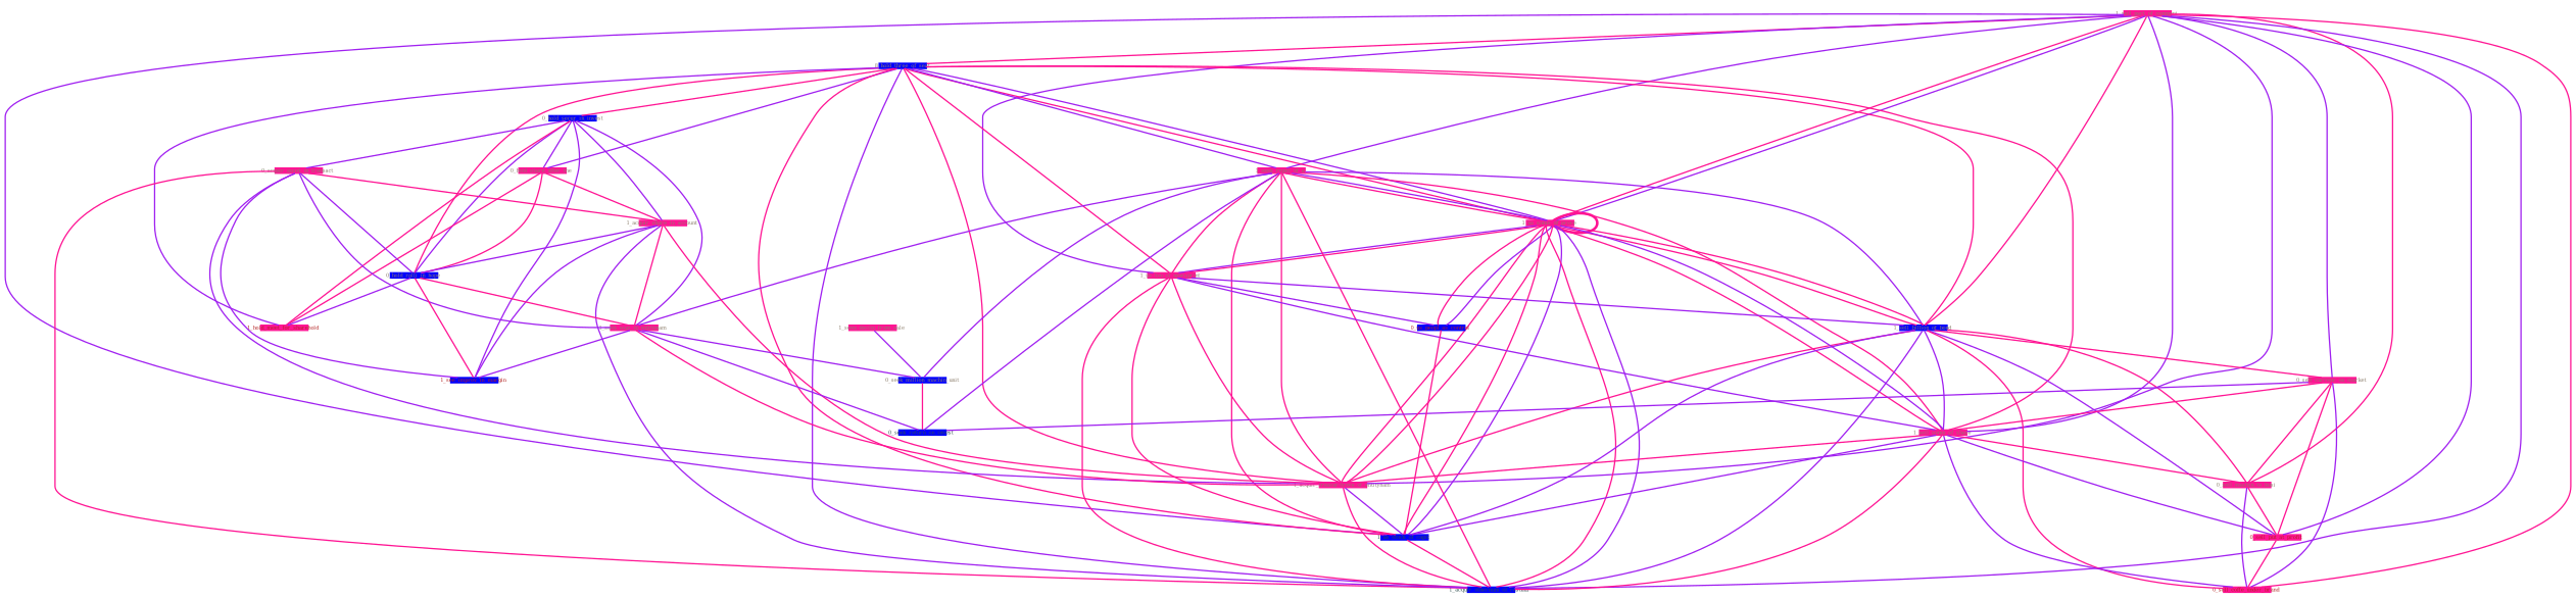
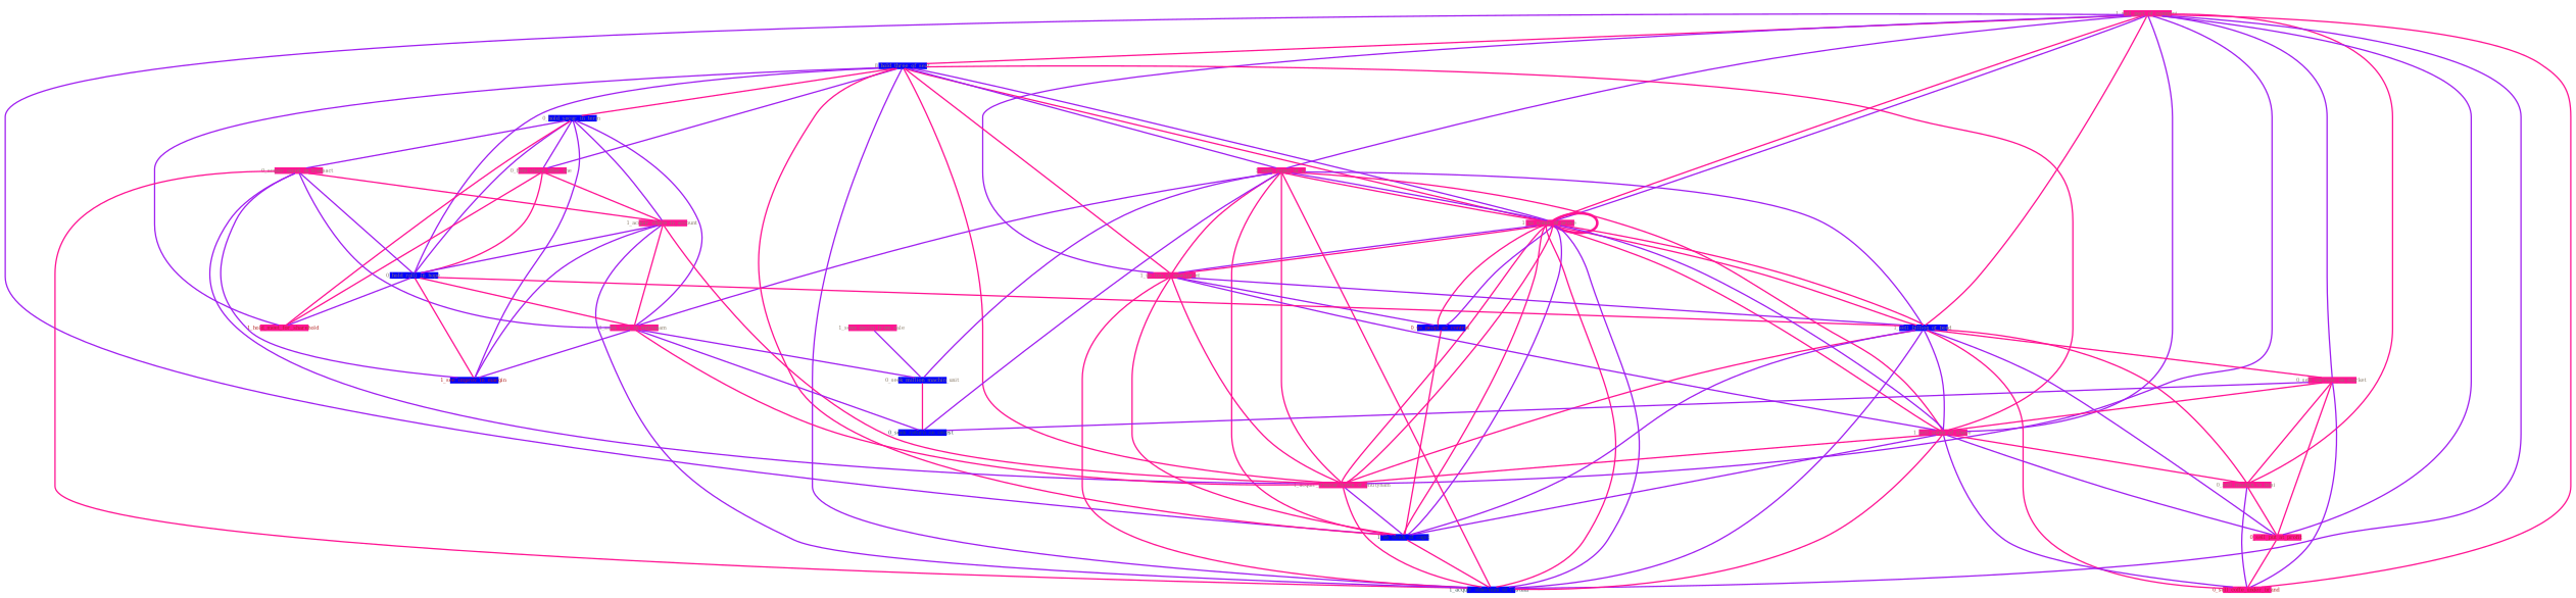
  graph {
    node [color=deeppink fixedsize=true fontcolor="#8b7d6b" fontsize=4 shape=polygon style=filled]
    edge [color=deeppink w=1]
    "1_seen_declin_from_sale " [height=.06 width=.5]
    "1_sell_part_of_compani " [height=.06 width=.5]
    n3 [color=blue height=.06 label="8_hold_three_of_seat" width=.5]
    "1_us_some_of_proce " [height=.06 width=.5]
-   "0_hold_secur_in_term " [color=blue height=.06 width=.5 label="0_hold_secur_in_invest"]
+   "0_hold_secur_in_term " [color=blue height=.06 width=.5]
    "0_hold_share_after_the " [height=.06 width=.5]
    "1_seek_repay_of_a " [height=.06 width=.5]
    "0_acquir_asset_in_transact " [height=.06 width=.5]
    "1_us_ton_of_newsprint " [height=.06 width=.5]
    "1_sell_billion_of_bond " [color=blue height=.06 width=.5]
    "0_sell_currenc_on_market " [height=.06 width=.5]
    "1_acquir_share_in_account " [height=.06 width=.5]
    "0_hold_ralli_in_hope " [color=blue height=.06 width=.5]
    "1_sell_some_of_share " [height=.06 width=.5]
    "1_seek_seat_in_entitynam " [height=.06 width=.5]
    "1_acquir_treasur-trove_of_entitynam " [height=.06 width=.5]
    "0_sell_machin_to_busi " [height=.06 width=.5]
    n18 [color=blue height=.06 label="0_seek_million_machin_unit" width=.5]
    "0_us_peopl_as_control " [color=blue fontcolor="#b22222" height=.06 width=.5]
    "0_sell_put_at_profit " [fontcolor="#b22222" height=.06 width=.5]
    "1_see_improv_in_margin " [color=blue fontcolor="#b22222" height=.06 width=.5]
    "0_sell_coffe_under_brand " [fontcolor="#b22222" height=.06 width=.5]
    "1_hold_meet_for_sharehold " [fontcolor="#b22222" height=.06 width=.5]
    "1_us_stock_of_capit " [color=blue fontcolor="#2f4f4f" height=.06 width=.5]
    "1_acquir_othernum_of_restaur " [color=blue fontcolor="#2f4f4f" height=.06 width=.5]
    "0_seek_return_on_invest " [color=blue fontcolor="#2f4f4f" height=.06 width=.5]
    subgraph sub_1 {
      "1_seen_declin_from_sale "
      "1_sell_part_of_compani "
      n3
      "1_us_some_of_proce "
      "0_hold_secur_in_term "
      "0_hold_share_after_the "
      "1_seek_repay_of_a "
      "0_acquir_asset_in_transact "
      "1_us_ton_of_newsprint "
      "1_sell_billion_of_bond "
      "0_sell_currenc_on_market "
      "1_acquir_share_in_account "
      "0_hold_ralli_in_hope "
      "1_sell_some_of_share "
      "1_seek_seat_in_entitynam "
      "1_acquir_treasur-trove_of_entitynam "
      "0_sell_machin_to_busi "
      n18
    }
    subgraph sub_2 {
      "0_us_peopl_as_control "
      "0_sell_put_at_profit "
      "1_see_improv_in_margin "
      "0_sell_coffe_under_brand "
      "1_hold_meet_for_sharehold "
    }
    "1_seen_declin_from_sale " -- n18 [color=purple]
    "1_sell_part_of_compani " -- n3
    "1_sell_part_of_compani " -- "1_us_some_of_proce "
    "1_sell_part_of_compani " -- "1_us_some_of_proce " [color=purple]
    "1_sell_part_of_compani " -- "1_seek_repay_of_a " [color=purple]
    "1_sell_part_of_compani " -- "1_us_ton_of_newsprint " [color=purple]
    "1_sell_part_of_compani " -- "1_sell_billion_of_bond " [w=2]
    "1_sell_part_of_compani " -- "0_sell_currenc_on_market " [color=purple]
    "1_sell_part_of_compani " -- "1_sell_some_of_share " [color=purple w=2]
    "1_sell_part_of_compani " -- "1_acquir_treasur-trove_of_entitynam " [color=purple]
    "1_sell_part_of_compani " -- "0_sell_machin_to_busi "
    "1_sell_part_of_compani " -- "0_sell_put_at_profit " [color=purple]
    "1_sell_part_of_compani " -- "0_sell_coffe_under_brand "
    "1_sell_part_of_compani " -- "1_us_stock_of_capit " [color=purple]
    "1_sell_part_of_compani " -- "1_acquir_othernum_of_restaur " [color=purple]
    n3 -- "1_us_some_of_proce "
    n3 -- "1_us_some_of_proce " [color=purple]
    n3 -- "0_hold_secur_in_term "
    n3 -- "0_hold_share_after_the " [color=purple]
    n3 -- "1_seek_repay_of_a " [color=purple]
    n3 -- "1_us_ton_of_newsprint "
-   n3 -- "1_sell_billion_of_bond "
-   n3 -- "0_hold_ralli_in_hope "
+   "0_hold_ralli_in_hope " -- "1_sell_billion_of_bond "
+   n3 -- "0_hold_ralli_in_hope " [color=purple]
    n3 -- "1_sell_some_of_share "
    n3 -- "1_acquir_treasur-trove_of_entitynam "
    n3 -- "1_hold_meet_for_sharehold " [color=purple]
    n3 -- "1_us_stock_of_capit "
    n3 -- "1_acquir_othernum_of_restaur " [color=purple]
    "1_us_some_of_proce " -- "1_us_some_of_proce " [style=bold w=4]
    "1_us_some_of_proce " -- "1_seek_repay_of_a " [color=purple]
    "1_us_some_of_proce " -- "1_us_ton_of_newsprint " [color=purple w=2]
    "1_us_some_of_proce " -- "1_sell_billion_of_bond "
    "1_us_some_of_proce " -- "1_sell_some_of_share " [w=2]
    "1_us_some_of_proce " -- "1_acquir_treasur-trove_of_entitynam "
    "1_us_some_of_proce " -- "0_us_peopl_as_control "
    "1_us_some_of_proce " -- "0_us_peopl_as_control " [color=purple]
    "1_us_some_of_proce " -- "1_us_stock_of_capit " [w=2]
    "1_us_some_of_proce " -- "1_us_stock_of_capit " [color=purple w=2]
    "1_us_some_of_proce " -- "1_acquir_othernum_of_restaur "
    "1_us_some_of_proce " -- "1_acquir_othernum_of_restaur " [color=purple]
    "0_hold_secur_in_term " -- "0_hold_share_after_the " [color=purple]
    "0_hold_secur_in_term " -- "0_acquir_asset_in_transact " [color=purple]
    "0_hold_secur_in_term " -- "1_acquir_share_in_account " [color=purple]
    "0_hold_secur_in_term " -- "0_hold_ralli_in_hope " [color=purple w=2]
    "0_hold_secur_in_term " -- "1_seek_seat_in_entitynam " [color=purple]
    "0_hold_secur_in_term " -- "1_see_improv_in_margin " [color=purple]
    "0_hold_secur_in_term " -- "1_hold_meet_for_sharehold "
    "0_hold_share_after_the " -- "1_acquir_share_in_account "
    "0_hold_share_after_the " -- "0_hold_ralli_in_hope "
    "0_hold_share_after_the " -- "1_hold_meet_for_sharehold "
    "1_seek_repay_of_a " -- "1_us_some_of_proce "
    "1_seek_repay_of_a " -- "1_us_ton_of_newsprint "
    "1_seek_repay_of_a " -- "1_sell_billion_of_bond " [color=purple]
    "1_seek_repay_of_a " -- "1_sell_some_of_share "
    "1_seek_repay_of_a " -- "1_seek_seat_in_entitynam " [color=purple]
    "1_seek_repay_of_a " -- "1_acquir_treasur-trove_of_entitynam "
    "1_seek_repay_of_a " -- n18 [color=purple]
    "1_seek_repay_of_a " -- "1_us_stock_of_capit "
    "1_seek_repay_of_a " -- "1_acquir_othernum_of_restaur "
    "1_seek_repay_of_a " -- "0_seek_return_on_invest " [color=purple]
    "0_acquir_asset_in_transact " -- "1_acquir_share_in_account " [w=2]
    "0_acquir_asset_in_transact " -- "0_hold_ralli_in_hope " [color=purple]
    "0_acquir_asset_in_transact " -- "1_seek_seat_in_entitynam " [color=purple]
    "0_acquir_asset_in_transact " -- "1_acquir_treasur-trove_of_entitynam " [color=purple]
    "0_acquir_asset_in_transact " -- "1_see_improv_in_margin " [color=purple]
    "0_acquir_asset_in_transact " -- "1_acquir_othernum_of_restaur "
    "1_us_ton_of_newsprint " -- "1_us_some_of_proce " [w=2]
    "1_us_ton_of_newsprint " -- "1_sell_billion_of_bond " [color=purple]
    "1_us_ton_of_newsprint " -- "1_sell_some_of_share " [color=purple]
    "1_us_ton_of_newsprint " -- "1_acquir_treasur-trove_of_entitynam "
    "1_us_ton_of_newsprint " -- "0_us_peopl_as_control " [color=purple]
    "1_us_ton_of_newsprint " -- "1_us_stock_of_capit " [w=2]
    "1_us_ton_of_newsprint " -- "1_acquir_othernum_of_restaur "
    "1_sell_billion_of_bond " -- "1_us_some_of_proce "
    "1_sell_billion_of_bond " -- "0_sell_currenc_on_market "
    "1_sell_billion_of_bond " -- "1_sell_some_of_share " [color=purple w=2]
    "1_sell_billion_of_bond " -- "1_acquir_treasur-trove_of_entitynam "
    "1_sell_billion_of_bond " -- "0_sell_machin_to_busi "
    "1_sell_billion_of_bond " -- "0_sell_put_at_profit " [color=purple]
    "1_sell_billion_of_bond " -- "0_sell_coffe_under_brand "
    "1_sell_billion_of_bond " -- "1_us_stock_of_capit " [color=purple]
    "1_sell_billion_of_bond " -- "1_acquir_othernum_of_restaur " [color=purple]
    "0_sell_currenc_on_market " -- "1_sell_some_of_share "
    "0_sell_currenc_on_market " -- "0_sell_machin_to_busi "
    "0_sell_currenc_on_market " -- "0_sell_put_at_profit "
    "0_sell_currenc_on_market " -- "0_sell_coffe_under_brand " [color=purple]
    "0_sell_currenc_on_market " -- "0_seek_return_on_invest " [color=purple]
    "1_acquir_share_in_account " -- "0_hold_ralli_in_hope " [color=purple]
    "1_acquir_share_in_account " -- "1_seek_seat_in_entitynam "
    "1_acquir_share_in_account " -- "1_acquir_treasur-trove_of_entitynam "
    "1_acquir_share_in_account " -- "1_see_improv_in_margin " [color=purple]
    "1_acquir_share_in_account " -- "1_acquir_othernum_of_restaur " [color=purple]
    "0_hold_ralli_in_hope " -- "1_seek_seat_in_entitynam "
    "0_hold_ralli_in_hope " -- "1_see_improv_in_margin "
    "0_hold_ralli_in_hope " -- "1_hold_meet_for_sharehold " [color=purple]
    "1_sell_some_of_share " -- "1_us_some_of_proce " [color=purple w=2]
    "1_sell_some_of_share " -- "1_acquir_treasur-trove_of_entitynam "
    "1_sell_some_of_share " -- "0_sell_machin_to_busi "
    "1_sell_some_of_share " -- "0_sell_put_at_profit " [color=purple]
    "1_sell_some_of_share " -- "0_sell_coffe_under_brand " [color=purple]
    "1_sell_some_of_share " -- "1_us_stock_of_capit " [color=purple]
    "1_sell_some_of_share " -- "1_acquir_othernum_of_restaur "
    "1_seek_seat_in_entitynam " -- "1_acquir_treasur-trove_of_entitynam "
    "1_seek_seat_in_entitynam " -- n18 [color=purple]
    "1_seek_seat_in_entitynam " -- "1_see_improv_in_margin " [color=purple]
    "1_seek_seat_in_entitynam " -- "0_seek_return_on_invest " [color=purple]
    "1_acquir_treasur-trove_of_entitynam " -- "1_us_some_of_proce "
    "1_acquir_treasur-trove_of_entitynam " -- "1_us_stock_of_capit " [color=purple]
    "1_acquir_treasur-trove_of_entitynam " -- "1_acquir_othernum_of_restaur " [w=2]
    "0_sell_machin_to_busi " -- "0_sell_put_at_profit "
    "0_sell_machin_to_busi " -- "0_sell_coffe_under_brand " [color=purple]
    n18 -- "0_seek_return_on_invest "
    "0_us_peopl_as_control " -- "1_us_stock_of_capit "
    "0_sell_put_at_profit " -- "0_sell_coffe_under_brand "
    "1_us_stock_of_capit " -- "1_acquir_othernum_of_restaur "
  }
